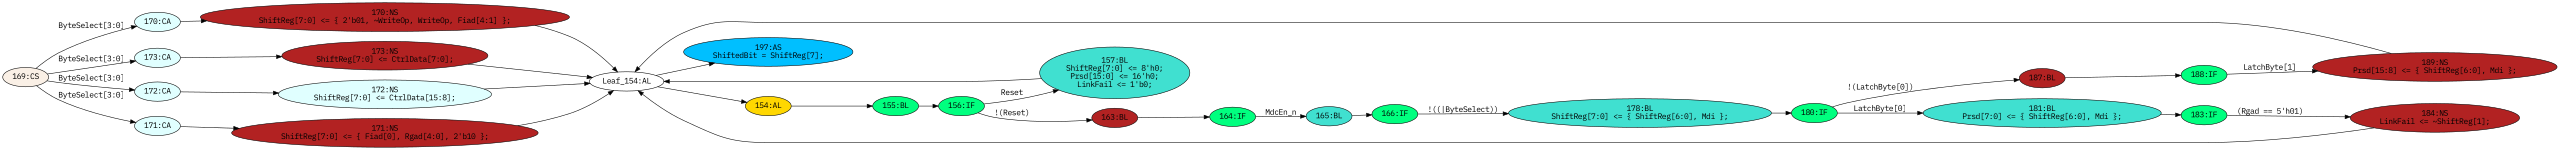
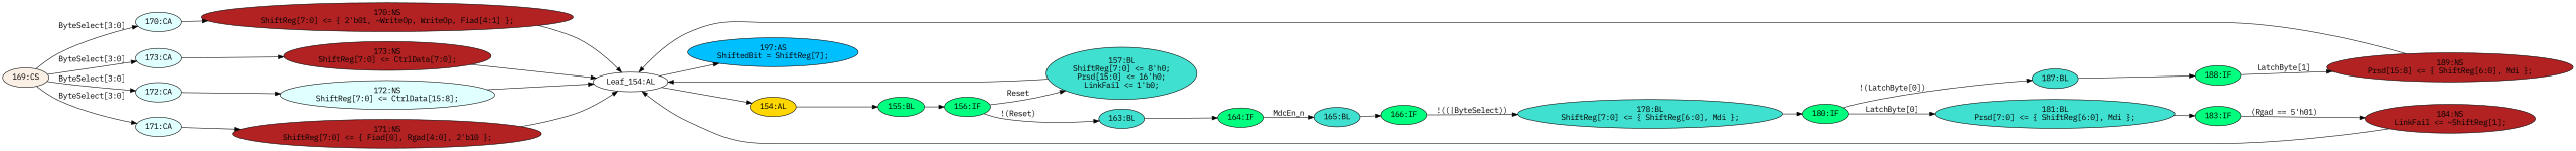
  strict digraph {
    fontname="IBM Plex Mono"
    rankdir=LR
    node [fillcolor=springgreen fontname="IBM Plex Mono" statements="[]" style=filled typ=Block]
    edge [cond="[]" fontname="IBM Plex Mono" lineno=None]
    n1 [ast="<pyverilog.vparser.ast.NonblockingSubstitution object at 0x7fb89f922550>" fillcolor=firebrick label="171:NS\nShiftReg[7:0] <= { Fiad[0], Rgad[4:0], 2'b10 };" statements="[<pyverilog.vparser.ast.NonblockingSubstitution object at 0x7fb89f922550>]" typ=NonblockingSubstitution]
    n2 [def_var="['ShiftReg', 'LinkFail', 'Prsd']" label="Leaf_154:AL" fillcolor="" statements="" style="" typ=""]
    n3 [ast="<pyverilog.vparser.ast.Always object at 0x7fb89f5180d0>" clk_sens=True fillcolor=gold label="154:AL" sens="['Clk', 'Reset']" typ=Always use_var="['Reset', 'Mdi', 'WriteOp', 'MdcEn_n', 'Fiad', 'Rgad', 'LatchByte', 'ShiftReg', 'CtrlData', 'ByteSelect']"]
    n4 [ast="<pyverilog.vparser.ast.Assign object at 0x7fb89f927050>" def_var="['ShiftedBit']" fillcolor=deepskyblue label="197:AS\nShiftedBit = ShiftReg[7];" typ=Assign use_var="['ShiftReg']"]
    n5 [ast="<pyverilog.vparser.ast.Block object at 0x7fb89f518090>" label="155:BL"]
-   n6 [ast="<pyverilog.vparser.ast.Block object at 0x7fb89f518710>" fillcolor=firebrick label="163:BL"]
+   n6 [ast="<pyverilog.vparser.ast.Block object at 0x7fb89f518710>" fillcolor=turquoise label="163:BL"]
    n7 [ast="<pyverilog.vparser.ast.IfStatement object at 0x7fb89f518850>" label="164:IF" typ=IfStatement]
    n8 [ast="<pyverilog.vparser.ast.Block object at 0x7fb89f518890>" fillcolor=turquoise label="165:BL"]
    n9 [ast="<pyverilog.vparser.ast.IfStatement object at 0x7fb89f922c90>" label="166:IF" typ=IfStatement]
    n10 [ast="<pyverilog.vparser.ast.IfStatement object at 0x7fb89f927b90>" label="188:IF" typ=IfStatement]
    n11 [ast="<pyverilog.vparser.ast.NonblockingSubstitution object at 0x7fb89f927d10>" fillcolor=firebrick label="189:NS\nPrsd[15:8] <= { ShiftReg[6:0], Mdi };" statements="[<pyverilog.vparser.ast.NonblockingSubstitution object at 0x7fb89f927d10>]" typ=NonblockingSubstitution]
    n12 [ast="<pyverilog.vparser.ast.Block object at 0x7fb89f922fd0>" fillcolor=turquoise label="178:BL\nShiftReg[7:0] <= { ShiftReg[6:0], Mdi };" statements="[<pyverilog.vparser.ast.NonblockingSubstitution object at 0x7fb89f922f90>]"]
    n13 [ast="<pyverilog.vparser.ast.Case object at 0x7fb89f518d90>" fillcolor=lightcyan label="170:CA" typ=Case]
    n14 [ast="<pyverilog.vparser.ast.NonblockingSubstitution object at 0x7fb89f518f90>" fillcolor=firebrick label="170:NS\nShiftReg[7:0] <= { 2'b01, ~WriteOp, WriteOp, Fiad[4:1] };" statements="[<pyverilog.vparser.ast.NonblockingSubstitution object at 0x7fb89f518f90>]" typ=NonblockingSubstitution]
    n15 [ast="<pyverilog.vparser.ast.Block object at 0x7fb89f518510>" fillcolor=turquoise label="157:BL\nShiftReg[7:0] <= 8'h0;\nPrsd[15:0] <= 16'h0;\nLinkFail <= 1'b0;" statements="[<pyverilog.vparser.ast.NonblockingSubstitution object at 0x7fb89f518350>, <pyverilog.vparser.ast.NonblockingSubstitution object at 0x7fb89f518550>, <pyverilog.vparser.ast.NonblockingSubstitution object at 0x7fb89f518690>]"]
    n16 [ast="<pyverilog.vparser.ast.NonblockingSubstitution object at 0x7fb89f922850>" fillcolor=lightcyan label="172:NS\nShiftReg[7:0] <= CtrlData[15:8];" statements="[<pyverilog.vparser.ast.NonblockingSubstitution object at 0x7fb89f922850>]" typ=NonblockingSubstitution]
    n17 [ast="<pyverilog.vparser.ast.IfStatement object at 0x7fb89f518650>" label="156:IF" typ=IfStatement]
    n18 [ast="<pyverilog.vparser.ast.Case object at 0x7fb89f922a90>" fillcolor=lightcyan label="173:CA" typ=Case]
    n19 [ast="<pyverilog.vparser.ast.NonblockingSubstitution object at 0x7fb89f922b90>" fillcolor=firebrick label="173:NS\nShiftReg[7:0] <= CtrlData[7:0];" statements="[<pyverilog.vparser.ast.NonblockingSubstitution object at 0x7fb89f922b90>]" typ=NonblockingSubstitution]
    n20 [ast="<pyverilog.vparser.ast.Case object at 0x7fb89f922750>" fillcolor=lightcyan label="172:CA" typ=Case]
    n21 [ast="<pyverilog.vparser.ast.CaseStatement object at 0x7fb89f9228d0>" fillcolor=linen label="169:CS" typ=CaseStatement]
    n22 [ast="<pyverilog.vparser.ast.Case object at 0x7fb89f922290>" fillcolor=lightcyan label="171:CA" typ=Case]
    n23 [ast="<pyverilog.vparser.ast.IfStatement object at 0x7fb89f927550>" label="180:IF" typ=IfStatement]
-   n24 [ast="<pyverilog.vparser.ast.Block object at 0x7fb89f927810>" fillcolor=firebrick label="187:BL"]
+   n24 [ast="<pyverilog.vparser.ast.Block object at 0x7fb89f927810>" fillcolor=turquoise label="187:BL"]
    n25 [ast="<pyverilog.vparser.ast.Block object at 0x7fb89f927590>" fillcolor=turquoise label="181:BL\nPrsd[7:0] <= { ShiftReg[6:0], Mdi };" statements="[<pyverilog.vparser.ast.NonblockingSubstitution object at 0x7fb89f927510>]"]
    n26 [ast="<pyverilog.vparser.ast.IfStatement object at 0x7fb89f927690>" label="183:IF" typ=IfStatement]
    n27 [ast="<pyverilog.vparser.ast.NonblockingSubstitution object at 0x7fb89f927890>" fillcolor=firebrick label="184:NS\nLinkFail <= ~ShiftReg[1];" statements="[<pyverilog.vparser.ast.NonblockingSubstitution object at 0x7fb89f927890>]" typ=NonblockingSubstitution]
    n1 -> n2
    n2 -> n3 [cond="" lineno=""]
    n2 -> n4 [cond="" lineno=""]
    n3 -> n5
    n5 -> n17
    n6 -> n7
    n7 -> n8 [cond="['MdcEn_n']" label=MdcEn_n lineno=164]
    n8 -> n9
    n9 -> n12 [cond="['ByteSelect']" label="!((|ByteSelect))" lineno=166]
    n10 -> n11 [cond="['LatchByte']" label="LatchByte[1]" lineno=188]
    n11 -> n2
    n12 -> n23
    n13 -> n14
    n14 -> n2
    n15 -> n2
    n16 -> n2
    n17 -> n6 [cond="['Reset']" label="!(Reset)" lineno=156]
    n17 -> n15 [cond="['Reset']" label=Reset lineno=156]
    n18 -> n19
    n19 -> n2
    n20 -> n16
    n21 -> n13 [cond="['ByteSelect']" label="ByteSelect[3:0]" lineno=169]
    n21 -> n18 [cond="['ByteSelect']" label="ByteSelect[3:0]" lineno=169]
    n21 -> n20 [cond="['ByteSelect']" label="ByteSelect[3:0]" lineno=169]
    n21 -> n22 [cond="['ByteSelect']" label="ByteSelect[3:0]" lineno=169]
    n22 -> n1
    n23 -> n24 [cond="['LatchByte']" label="!(LatchByte[0])" lineno=180]
    n23 -> n25 [cond="['LatchByte']" label="LatchByte[0]" lineno=180]
    n24 -> n10
    n25 -> n26
    n26 -> n27 [cond="['Rgad']" label="(Rgad == 5'h01)" lineno=183]
    n27 -> n2
  }
